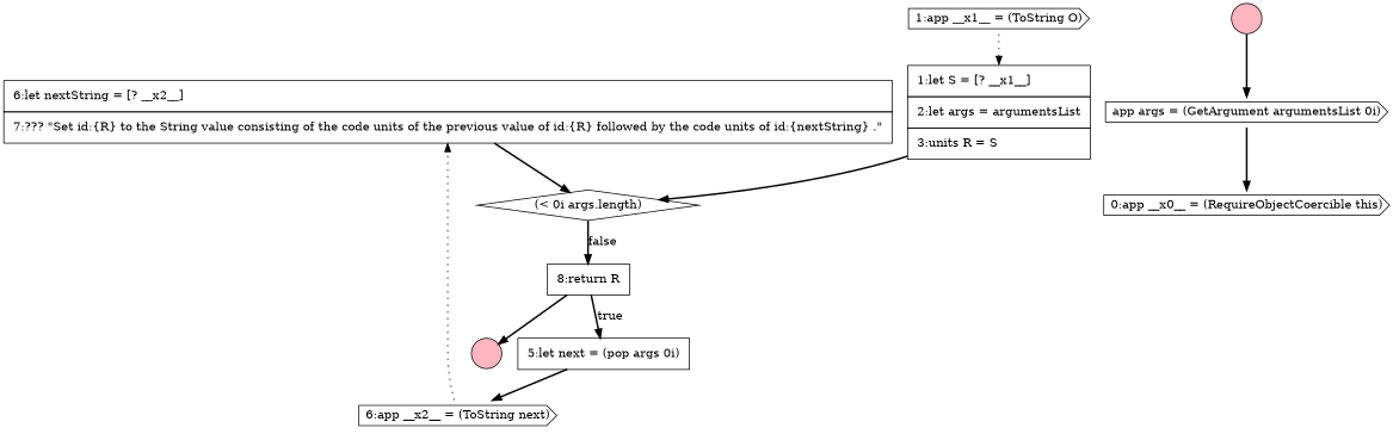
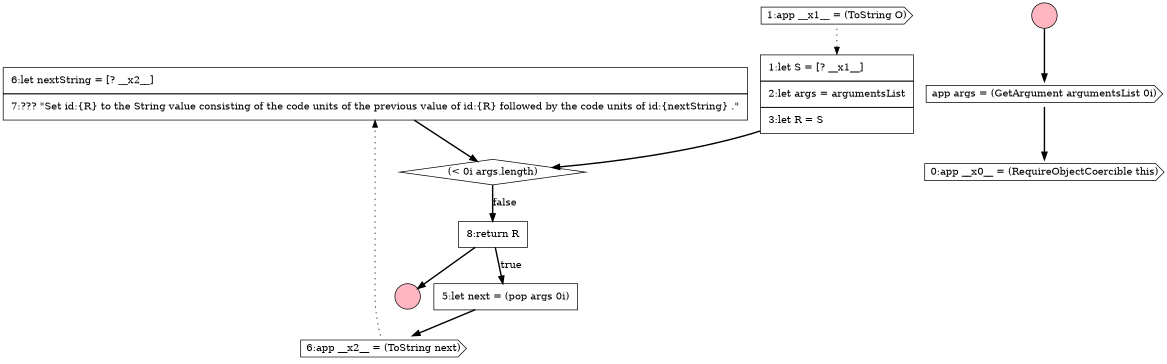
  digraph {
    node [color=black fillcolor=white shape=none style=filled]
    edge [color=black style=bold]
    n1 [label=<<font color="black">     <table border="0" cellborder="1" cellspacing="0" cellpadding="10">       <tr><td align="left">6:let nextString = [? __x2__]</td></tr>       <tr><td align="left">7:??? &quot;Set id:{R} to the String value consisting of the code units of the previous value of id:{R} followed by the code units of id:{nextString} .&quot;</td></tr>     </table>   </font>> margin=0]
    n2 [label=<<font color="black">(&lt; 0i args.length)</font>> shape=diamond]
    n3 [label=<<font color="black">     <table border="0" cellborder="1" cellspacing="0" cellpadding="10">       <tr><td align="left">8:return R</td></tr>     </table>   </font>> margin=0]
    n4 [label=<<font color="black">     <table border="0" cellborder="1" cellspacing="0" cellpadding="10">       <tr><td align="left">5:let next = (pop args 0i)</td></tr>     </table>   </font>> margin=0]
    n5 [fillcolor=lightpink label=" " shape=circle]
    n6 [label=<<font color="black">6:app __x2__ = (ToString next)</font>> shape=cds]
    n7 [label=<<font color="black">app args = (GetArgument argumentsList 0i)</font>> shape=cds]
    n8 [label=<<font color="black">0:app __x0__ = (RequireObjectCoercible this)</font>> shape=cds]
    n9 [fillcolor=lightpink label=" " shape=circle]
    n10 [label=<<font color="black">1:app __x1__ = (ToString O)</font>> shape=cds]
-   n11 [label=<<font color="black">     <table border="0" cellborder="1" cellspacing="0" cellpadding="10">       <tr><td align="left">1:let S = [? __x1__]</td></tr>       <tr><td align="left">2:let args = argumentsList</td></tr>       <tr><td align="left">3:units R = S</td></tr>     </table>   </font>> margin=0]
+   n11 [label=<<font color="black">     <table border="0" cellborder="1" cellspacing="0" cellpadding="10">       <tr><td align="left">1:let S = [? __x1__]</td></tr>       <tr><td align="left">2:let args = argumentsList</td></tr>       <tr><td align="left">3:let R = S</td></tr>     </table>   </font>> margin=0]
    n1 -> n2
    n2 -> n3 [label=<<font color="black">false</font>>]
    n3 -> n4 [label=<<font color="black">true</font>>]
    n3 -> n5
    n4 -> n6
    n6 -> n1 [style=dotted]
    n7 -> n8
    n9 -> n7
    n10 -> n11 [style=dotted]
    n11 -> n2
  }
